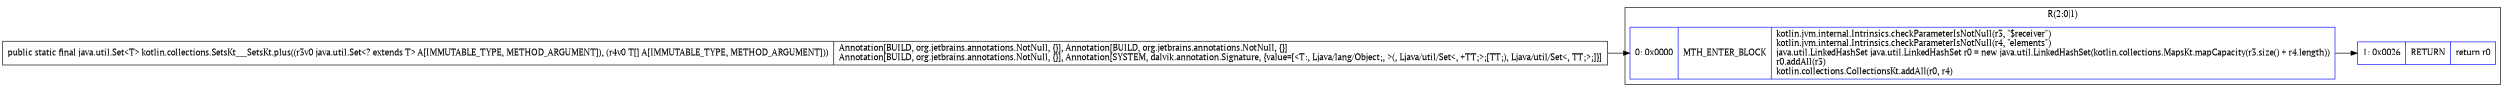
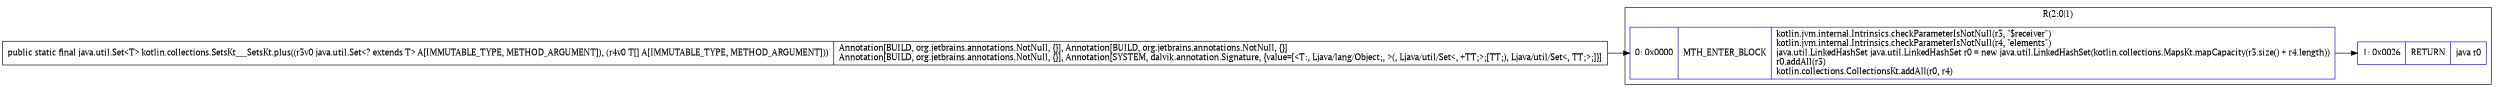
  digraph {
    rankdir=LR
    fontname="PT Serif"
    node [color=blue shape=record fontname="PT Serif"]
    edge [fontname="PT Serif"]
    n1 [label="{0\:\ 0x0000|MTH_ENTER_BLOCK\l|kotlin.jvm.internal.Intrinsics.checkParameterIsNotNull(r3, \"$receiver\")\lkotlin.jvm.internal.Intrinsics.checkParameterIsNotNull(r4, \"elements\")\ljava.util.LinkedHashSet java.util.LinkedHashSet r0 = new java.util.LinkedHashSet(kotlin.collections.MapsKt.mapCapacity(r3.size() + r4.length))\lr0.addAll(r3)\lkotlin.collections.CollectionsKt.addAll(r0, r4)\l}"]
-   n2 [label="{1\:\ 0x0026|RETURN\l|return r0\l}"]
+   n2 [label="{1\:\ 0x0026|RETURN\l|java r0\l}"]
    n3 [label="{public static final java.util.Set\<T\> kotlin.collections.SetsKt___SetsKt.plus((r3v0 java.util.Set\<? extends T\> A[IMMUTABLE_TYPE, METHOD_ARGUMENT]), (r4v0 T[] A[IMMUTABLE_TYPE, METHOD_ARGUMENT]))  | Annotation[BUILD, org.jetbrains.annotations.NotNull, \{\}], Annotation[BUILD, org.jetbrains.annotations.NotNull, \{\}]\lAnnotation[BUILD, org.jetbrains.annotations.NotNull, \{\}], Annotation[SYSTEM, dalvik.annotation.Signature, \{value=[\<T:, Ljava\/lang\/Object;, \>(, Ljava\/util\/Set\<, +TT;\>;[TT;), Ljava\/util\/Set\<, TT;\>;]\}]\l}" color=""]
    subgraph cluster_1 {
      label="R(2:0|1)"
      n1
      n2
    }
    n1 -> n2
    n3 -> n1
  }
